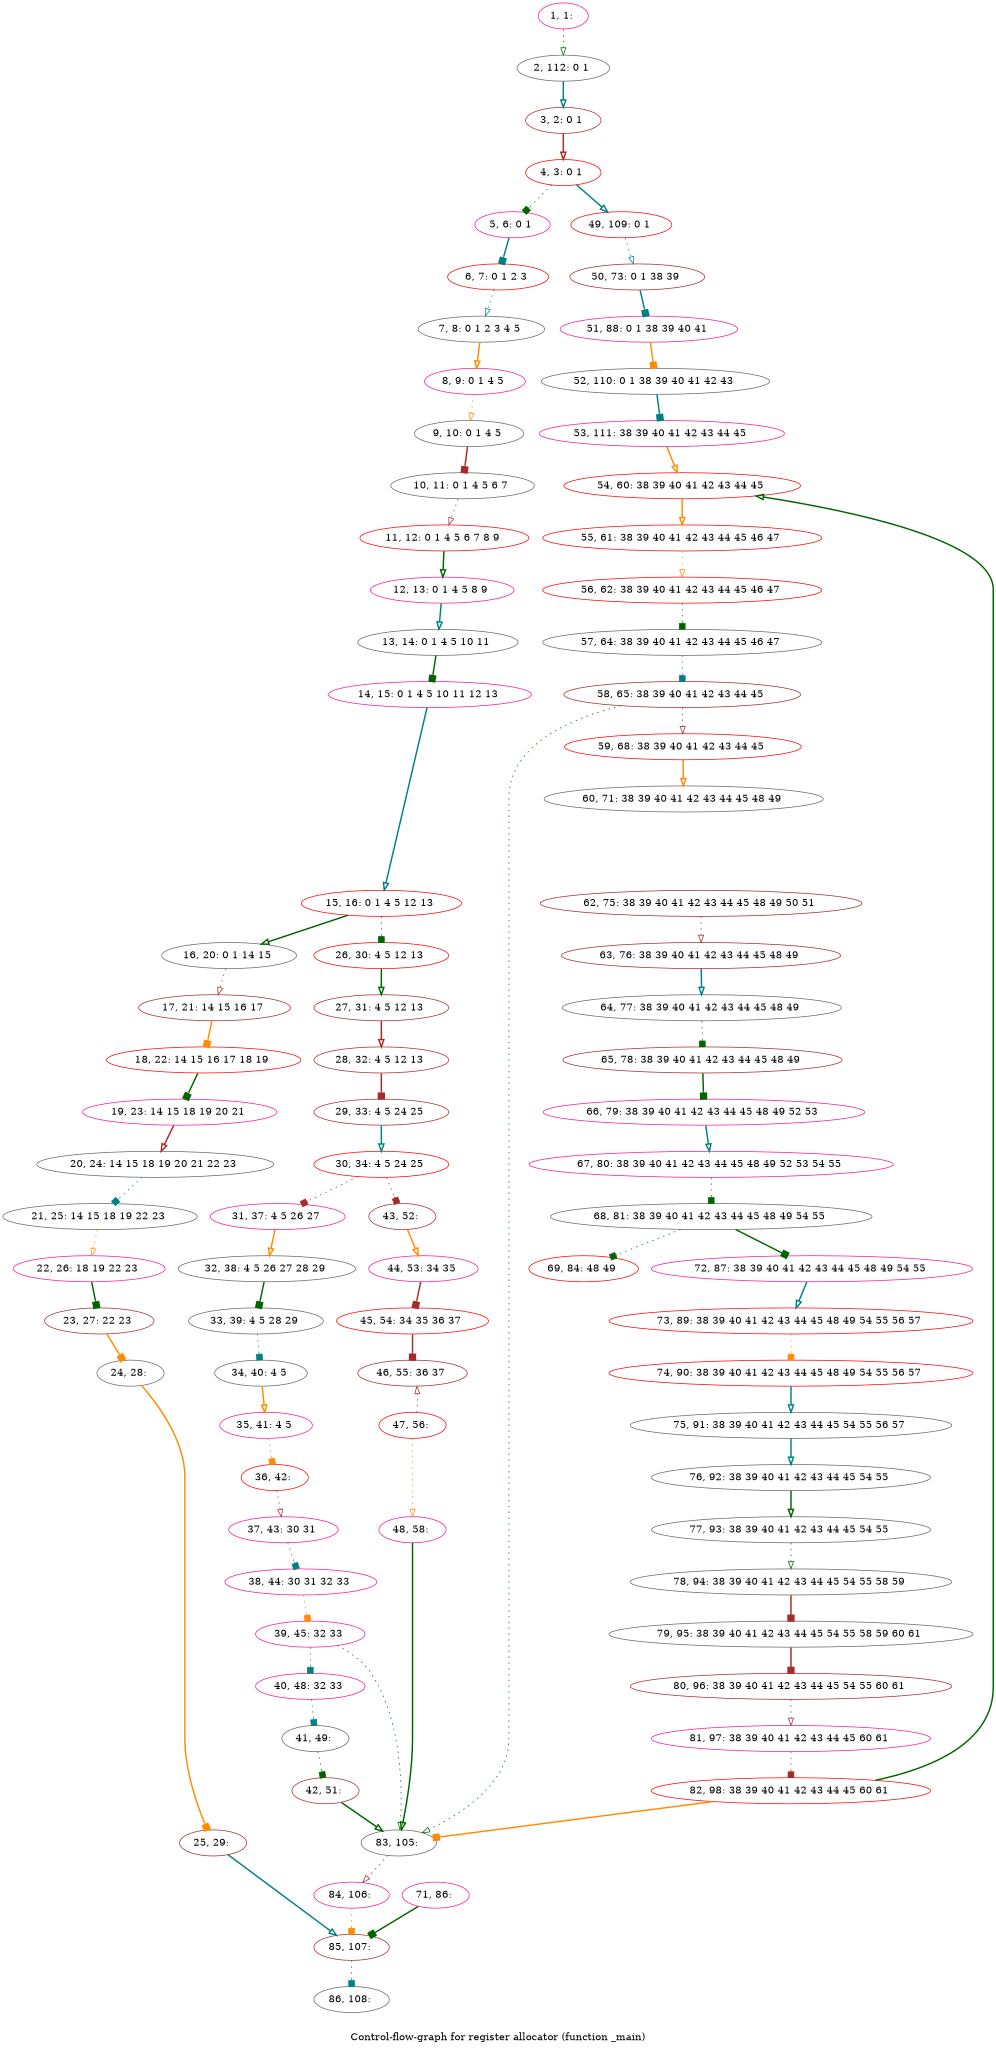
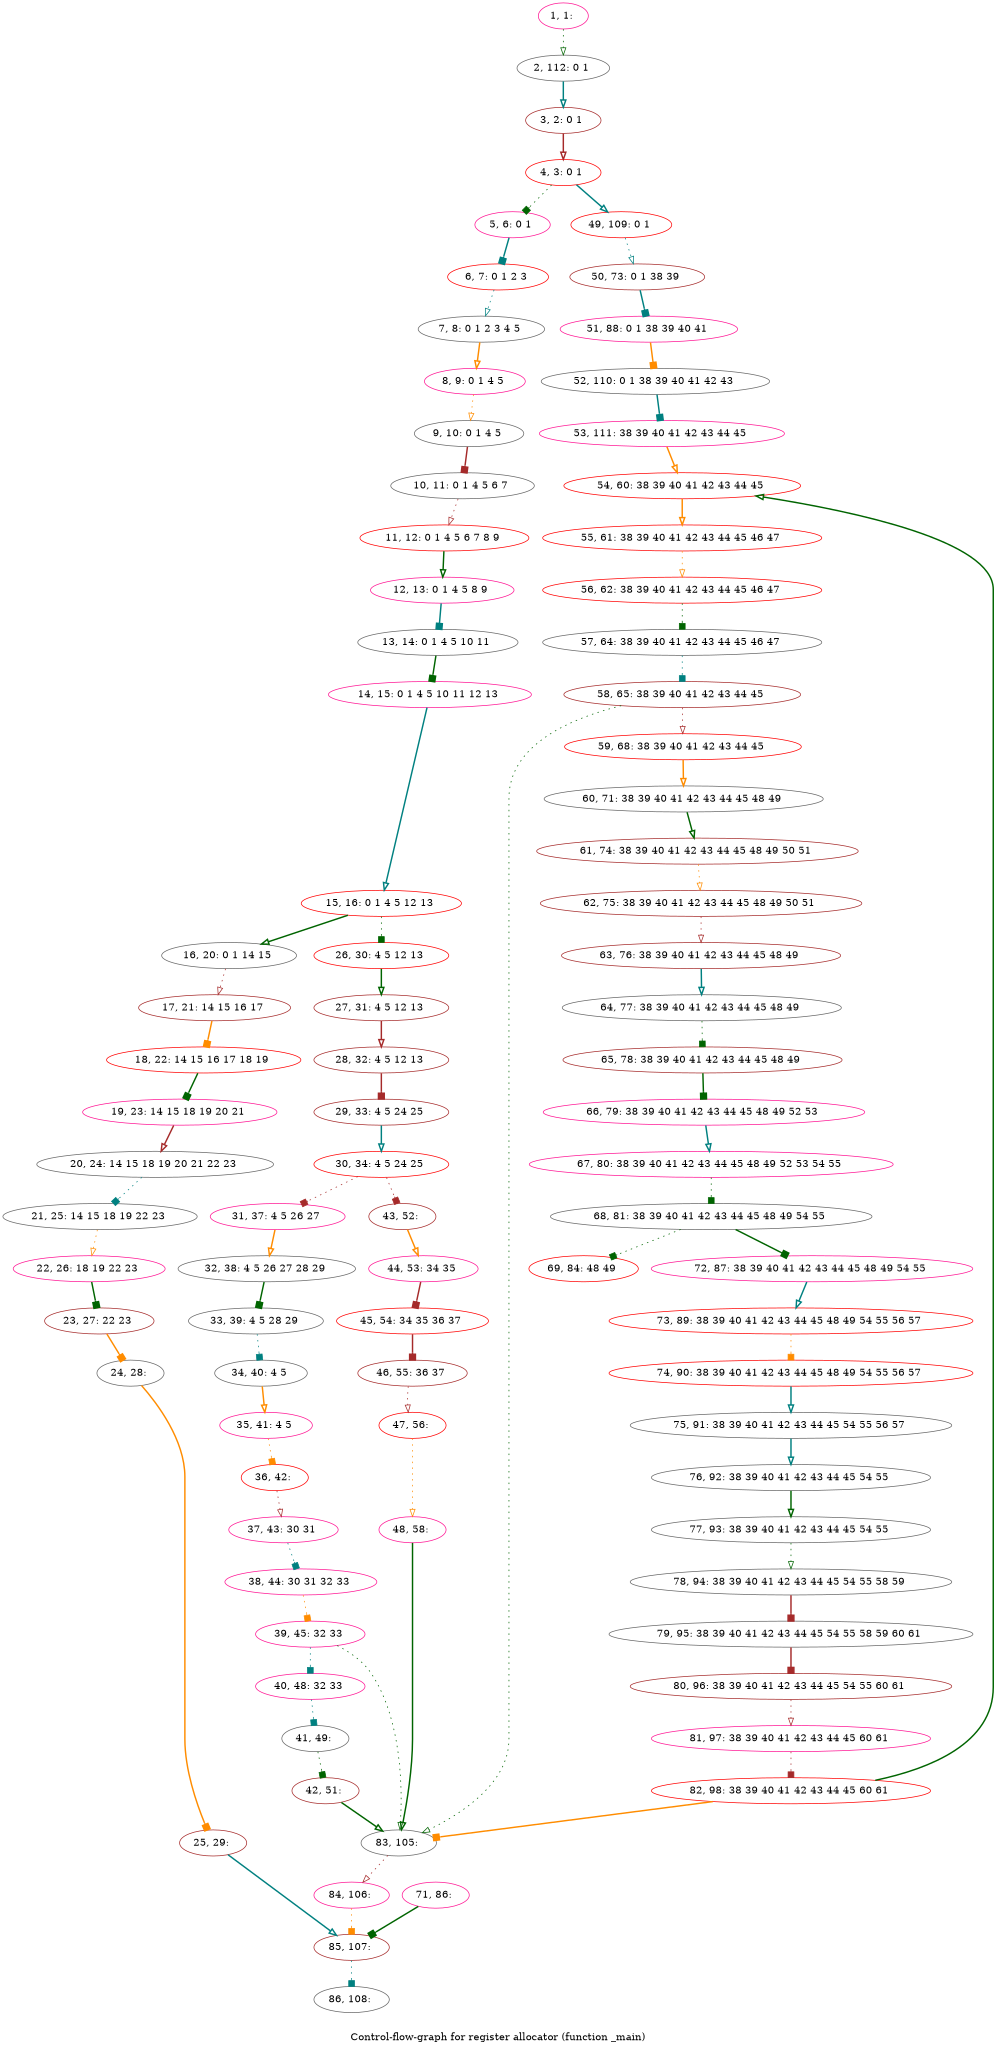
  digraph {
    label="Control-flow-graph for register allocator (function _main)"
    node [color=gray40]
    edge [arrowhead=onormal color=darkgreen style=bold]
    n1 [color=deeppink label="1, 1: "]
    n2 [label="2, 112: 0 1 "]
    n3 [color=brown label="3, 2: 0 1 "]
    n4 [color=red label="4, 3: 0 1 "]
    n5 [color=deeppink label="5, 6: 0 1 "]
    n6 [color=red label="49, 109: 0 1 "]
    n7 [color=red label="6, 7: 0 1 2 3 "]
    n8 [color=brown label="50, 73: 0 1 38 39 "]
    n9 [label="7, 8: 0 1 2 3 4 5 "]
    n10 [color=deeppink label="8, 9: 0 1 4 5 "]
    n11 [label="9, 10: 0 1 4 5 "]
    n12 [label="10, 11: 0 1 4 5 6 7 "]
    n13 [color=red label="11, 12: 0 1 4 5 6 7 8 9 "]
    n14 [color=deeppink label="12, 13: 0 1 4 5 8 9 "]
    n15 [label="13, 14: 0 1 4 5 10 11 "]
    n16 [color=deeppink label="14, 15: 0 1 4 5 10 11 12 13 "]
    n17 [color=red label="15, 16: 0 1 4 5 12 13 "]
    n18 [label="16, 20: 0 1 14 15 "]
    n19 [color=red label="26, 30: 4 5 12 13 "]
    n20 [color=brown label="17, 21: 14 15 16 17 "]
    n21 [color=brown label="27, 31: 4 5 12 13 "]
    n22 [color=red label="18, 22: 14 15 16 17 18 19 "]
    n23 [color=deeppink label="19, 23: 14 15 18 19 20 21 "]
    n24 [label="20, 24: 14 15 18 19 20 21 22 23 "]
    n25 [label="21, 25: 14 15 18 19 22 23 "]
    n26 [color=deeppink label="22, 26: 18 19 22 23 "]
    n27 [color=brown label="23, 27: 22 23 "]
    n28 [label="24, 28: "]
    n29 [color=brown label="25, 29: "]
    n30 [color=brown label="85, 107: "]
    n31 [label="86, 108: "]
    n32 [color=brown label="28, 32: 4 5 12 13 "]
    n33 [color=brown label="29, 33: 4 5 24 25 "]
    n34 [color=red label="30, 34: 4 5 24 25 "]
    n35 [color=deeppink label="31, 37: 4 5 26 27 "]
    n36 [color=brown label="43, 52: "]
    n37 [label="32, 38: 4 5 26 27 28 29 "]
    n38 [color=deeppink label="44, 53: 34 35 "]
    n39 [label="33, 39: 4 5 28 29 "]
    n40 [label="34, 40: 4 5 "]
    n41 [color=deeppink label="35, 41: 4 5 "]
    n42 [color=red label="36, 42: "]
    n43 [color=deeppink label="37, 43: 30 31 "]
    n44 [color=deeppink label="38, 44: 30 31 32 33 "]
    n45 [color=deeppink label="39, 45: 32 33 "]
    n46 [color=deeppink label="40, 48: 32 33 "]
    n47 [label="83, 105: "]
    n48 [label="41, 49: "]
    n49 [color=deeppink label="84, 106: "]
    n50 [color=brown label="42, 51: "]
    n51 [color=red label="45, 54: 34 35 36 37 "]
    n52 [color=brown label="46, 55: 36 37 "]
    n53 [color=red label="47, 56: "]
    n54 [color=deeppink label="48, 58: "]
    n55 [color=deeppink label="51, 88: 0 1 38 39 40 41 "]
    n56 [label="52, 110: 0 1 38 39 40 41 42 43 "]
    n57 [color=deeppink label="53, 111: 38 39 40 41 42 43 44 45 "]
    n58 [color=red label="54, 60: 38 39 40 41 42 43 44 45 "]
    n59 [color=red label="55, 61: 38 39 40 41 42 43 44 45 46 47 "]
    n60 [color=red label="56, 62: 38 39 40 41 42 43 44 45 46 47 "]
    n61 [label="57, 64: 38 39 40 41 42 43 44 45 46 47 "]
    n62 [color=brown label="58, 65: 38 39 40 41 42 43 44 45 "]
    n63 [color=red label="59, 68: 38 39 40 41 42 43 44 45 "]
    n64 [label="60, 71: 38 39 40 41 42 43 44 45 48 49 "]
+   n65 [color=brown label="61, 74: 38 39 40 41 42 43 44 45 48 49 50 51 "]
    n66 [color=brown label="62, 75: 38 39 40 41 42 43 44 45 48 49 50 51 "]
    n67 [color=brown label="63, 76: 38 39 40 41 42 43 44 45 48 49 "]
    n68 [label="64, 77: 38 39 40 41 42 43 44 45 48 49 "]
    n69 [color=brown label="65, 78: 38 39 40 41 42 43 44 45 48 49 "]
    n70 [color=deeppink label="66, 79: 38 39 40 41 42 43 44 45 48 49 52 53 "]
    n71 [color=deeppink label="67, 80: 38 39 40 41 42 43 44 45 48 49 52 53 54 55 "]
    n72 [label="68, 81: 38 39 40 41 42 43 44 45 48 49 54 55 "]
    n73 [color=red label="69, 84: 48 49 "]
    n74 [color=deeppink label="72, 87: 38 39 40 41 42 43 44 45 48 49 54 55 "]
    n75 [color=red label="73, 89: 38 39 40 41 42 43 44 45 48 49 54 55 56 57 "]
    n76 [color=deeppink label="71, 86: "]
    n77 [color=red label="74, 90: 38 39 40 41 42 43 44 45 48 49 54 55 56 57 "]
    n78 [label="75, 91: 38 39 40 41 42 43 44 45 54 55 56 57 "]
    n79 [label="76, 92: 38 39 40 41 42 43 44 45 54 55 "]
    n80 [label="77, 93: 38 39 40 41 42 43 44 45 54 55 "]
    n81 [label="78, 94: 38 39 40 41 42 43 44 45 54 55 58 59 "]
    n82 [label="79, 95: 38 39 40 41 42 43 44 45 54 55 58 59 60 61 "]
    n83 [color=brown label="80, 96: 38 39 40 41 42 43 44 45 54 55 60 61 "]
    n84 [color=deeppink label="81, 97: 38 39 40 41 42 43 44 45 60 61 "]
    n85 [color=red label="82, 98: 38 39 40 41 42 43 44 45 60 61 "]
    n1 -> n2 [style=dotted]
    n2 -> n3 [color=teal]
    n3 -> n4 [color=brown]
    n4 -> n5 [arrowhead=box style=dotted]
    n4 -> n6 [color=teal]
    n5 -> n7 [arrowhead=box color=teal]
    n6 -> n8 [color=teal style=dotted]
    n7 -> n9 [color=teal style=dotted]
    n8 -> n55 [arrowhead=box color=teal]
    n9 -> n10 [color=darkorange]
    n10 -> n11 [color=darkorange style=dotted]
    n11 -> n12 [arrowhead=box color=brown]
    n12 -> n13 [color=brown style=dotted]
    n13 -> n14
-   n14 -> n15 [color=teal]
+   n14 -> n15 [arrowhead=box color=teal]
    n15 -> n16 [arrowhead=box]
    n16 -> n17 [color=teal]
    n17 -> n18
    n17 -> n19 [arrowhead=box style=dotted]
    n18 -> n20 [color=brown style=dotted]
    n19 -> n21
    n20 -> n22 [arrowhead=box color=darkorange]
    n21 -> n32 [color=brown]
    n22 -> n23 [arrowhead=box]
    n23 -> n24 [color=brown]
    n24 -> n25 [arrowhead=box color=teal style=dotted]
    n25 -> n26 [color=darkorange style=dotted]
    n26 -> n27 [arrowhead=box]
    n27 -> n28 [arrowhead=box color=darkorange]
    n28 -> n29 [arrowhead=box color=darkorange]
    n29 -> n30 [color=teal]
    n30 -> n31 [arrowhead=box color=teal style=dotted]
    n32 -> n33 [arrowhead=box color=brown]
    n33 -> n34 [color=teal]
    n34 -> n35 [arrowhead=box color=brown style=dotted]
    n34 -> n36 [arrowhead=box color=brown style=dotted]
    n35 -> n37 [color=darkorange]
    n36 -> n38 [color=darkorange]
    n37 -> n39 [arrowhead=box]
    n38 -> n51 [arrowhead=box color=brown]
    n39 -> n40 [arrowhead=box color=teal style=dotted]
    n40 -> n41 [color=darkorange]
    n41 -> n42 [arrowhead=box color=darkorange style=dotted]
    n42 -> n43 [color=brown style=dotted]
    n43 -> n44 [arrowhead=box color=teal style=dotted]
    n44 -> n45 [arrowhead=box color=darkorange style=dotted]
    n45 -> n46 [arrowhead=box color=teal style=dotted]
    n45 -> n47 [style=dotted]
    n46 -> n48 [arrowhead=box color=teal style=dotted]
    n47 -> n49 [color=brown style=dotted]
    n48 -> n50 [arrowhead=box style=dotted]
    n49 -> n30 [arrowhead=box color=darkorange style=dotted]
    n50 -> n47
    n51 -> n52 [arrowhead=box color=brown]
-   n53 -> n52 [color=brown style=dotted]
+   n52 -> n53 [color=brown style=dotted]
    n53 -> n54 [color=darkorange style=dotted]
    n54 -> n47
    n55 -> n56 [arrowhead=box color=darkorange]
    n56 -> n57 [arrowhead=box color=teal]
    n57 -> n58 [color=darkorange]
    n58 -> n59 [color=darkorange]
    n59 -> n60 [color=darkorange style=dotted]
    n60 -> n61 [arrowhead=box style=dotted]
    n61 -> n62 [arrowhead=box color=teal style=dotted]
    n62 -> n47 [style=dotted]
    n62 -> n63 [color=brown style=dotted]
    n63 -> n64 [color=darkorange]
+   n64 -> n65
+   n65 -> n66 [color=darkorange style=dotted]
    n66 -> n67 [color=brown style=dotted]
    n67 -> n68 [color=teal]
    n68 -> n69 [arrowhead=box style=dotted]
    n69 -> n70 [arrowhead=box]
    n70 -> n71 [color=teal]
    n71 -> n72 [arrowhead=box style=dotted]
    n72 -> n73 [arrowhead=box style=dotted]
    n72 -> n74 [arrowhead=box]
    n74 -> n75 [color=teal]
    n75 -> n77 [arrowhead=box color=darkorange style=dotted]
    n76 -> n30 [arrowhead=box]
    n77 -> n78 [color=teal]
    n78 -> n79 [color=teal]
    n79 -> n80
    n80 -> n81 [style=dotted]
    n81 -> n82 [arrowhead=box color=brown]
    n82 -> n83 [arrowhead=box color=brown]
    n83 -> n84 [color=brown style=dotted]
    n84 -> n85 [arrowhead=box color=brown style=dotted]
    n85 -> n47 [arrowhead=box color=darkorange]
    n85 -> n58
  }
